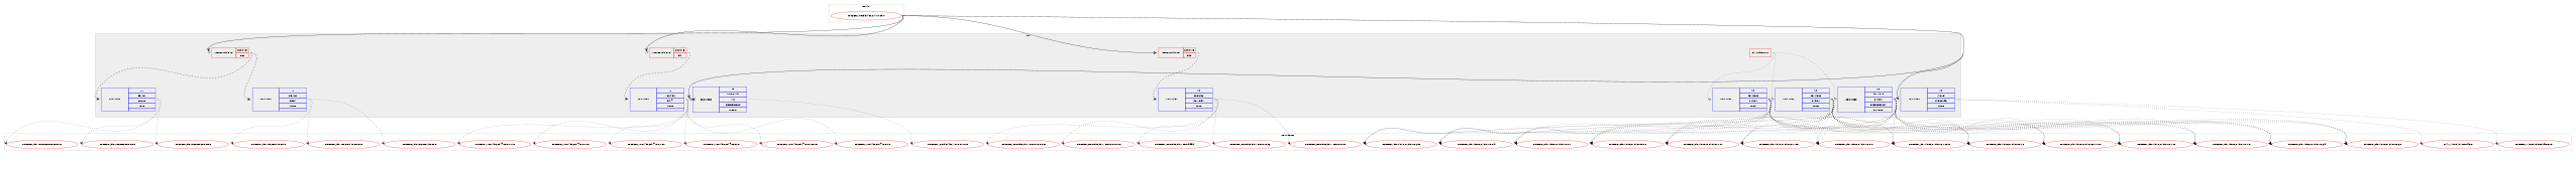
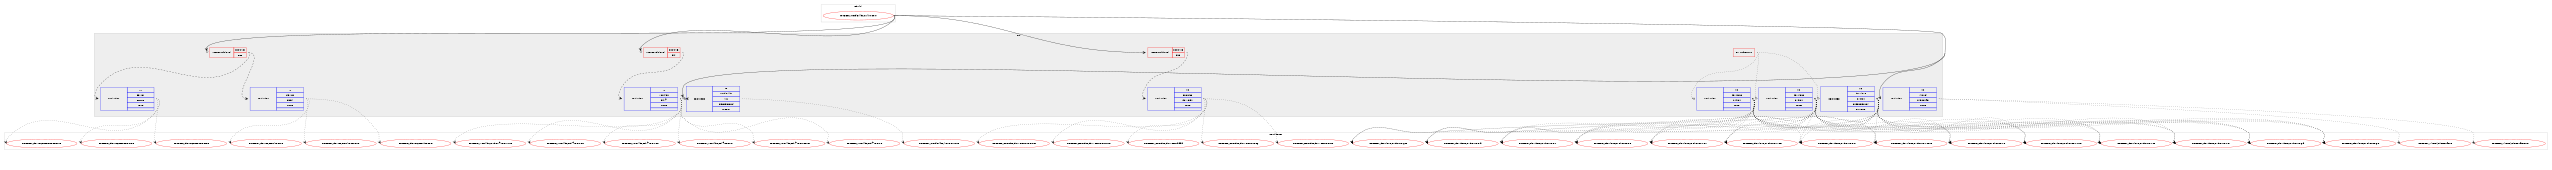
  digraph {
    compound=true
    concentrate=true
    fontname=Helvetica
    fontsize=10
    newrank=true
    rankdir=TB
    ranksep=1.5
    node [color=red fontname=Helvetica fontsize=10]
    edge [arrowhead=vee headport=w style=dotted tailport=e weight=100]
    n1 [label="portage://media-libs/suil-0.10.0" width=4]
    n2 [color=blue label=<<TABLE BORDER="0" CELLBORDER="1" CELLSPACING="0" CELLPADDING="4" WIDTH="220"><TR><TD ROWSPAN="6" CELLPADDING="30">pack_dep</TD></TR><TR><TD WIDTH="110">no</TD></TR><TR><TD>dev-lang</TD></TR><TR><TD>python</TD></TR><TR><TD>none</TD></TR><TR><TD></TD></TR></TABLE>> shape=none]
    n3 [color=blue label=<<TABLE BORDER="0" CELLBORDER="1" CELLSPACING="0" CELLPADDING="4" WIDTH="220"><TR><TD ROWSPAN="6" CELLPADDING="30">pack_dep</TD></TR><TR><TD WIDTH="110">no</TD></TR><TR><TD>dev-lang</TD></TR><TR><TD>python</TD></TR><TR><TD>none</TD></TR><TR><TD></TD></TR></TABLE>> shape=none]
    n4 [color=blue label=<<TABLE BORDER="0" CELLBORDER="1" CELLSPACING="0" CELLPADDING="4" WIDTH="220"><TR><TD ROWSPAN="6" CELLPADDING="30">pack_dep</TD></TR><TR><TD WIDTH="110">no</TD></TR><TR><TD>dev-lang</TD></TR><TR><TD>python</TD></TR><TR><TD>greaterequal</TD></TR><TR><TD>2.7.5-r2</TD></TR></TABLE>> shape=none]
    n5 [label=<<TABLE BORDER="0" CELLBORDER="1" CELLSPACING="0" CELLPADDING="4"><TR><TD CELLPADDING="10">any_of_group</TD></TR></TABLE>> shape=none]
    n6 [color=blue label=<<TABLE BORDER="0" CELLBORDER="1" CELLSPACING="0" CELLPADDING="4" WIDTH="220"><TR><TD ROWSPAN="6" CELLPADDING="30">pack_dep</TD></TR><TR><TD WIDTH="110">no</TD></TR><TR><TD>app-doc</TD></TR><TR><TD>doxygen</TD></TR><TR><TD>none</TD></TR><TR><TD></TD></TR></TABLE>> shape=none]
    n7 [label=<<TABLE BORDER="0" CELLBORDER="1" CELLSPACING="0" CELLPADDING="4"><TR><TD ROWSPAN="3" CELLPADDING="10">use_conditional</TD></TR><TR><TD>positive</TD></TR><TR><TD>doc</TD></TR></TABLE>> shape=none]
    n8 [color=blue label=<<TABLE BORDER="0" CELLBORDER="1" CELLSPACING="0" CELLPADDING="4" WIDTH="220"><TR><TD ROWSPAN="6" CELLPADDING="30">pack_dep</TD></TR><TR><TD WIDTH="110">no</TD></TR><TR><TD>virtual</TD></TR><TR><TD>pkgconfig</TD></TR><TR><TD>none</TD></TR><TR><TD></TD></TR></TABLE>> shape=none]
    n9 [color=blue label=<<TABLE BORDER="0" CELLBORDER="1" CELLSPACING="0" CELLPADDING="4" WIDTH="220"><TR><TD ROWSPAN="6" CELLPADDING="30">pack_dep</TD></TR><TR><TD WIDTH="110">no</TD></TR><TR><TD>x11-libs</TD></TR><TR><TD>gtk+</TD></TR><TR><TD>none</TD></TR><TR><TD></TD></TR></TABLE>> shape=none]
    n10 [label=<<TABLE BORDER="0" CELLBORDER="1" CELLSPACING="0" CELLPADDING="4"><TR><TD ROWSPAN="3" CELLPADDING="10">use_conditional</TD></TR><TR><TD>positive</TD></TR><TR><TD>gtk</TD></TR></TABLE>> shape=none]
    n11 [color=blue label=<<TABLE BORDER="0" CELLBORDER="1" CELLSPACING="0" CELLPADDING="4" WIDTH="220"><TR><TD ROWSPAN="6" CELLPADDING="30">pack_dep</TD></TR><TR><TD WIDTH="110">no</TD></TR><TR><TD>dev-qt</TD></TR><TR><TD>qtgui</TD></TR><TR><TD>none</TD></TR><TR><TD></TD></TR></TABLE>> shape=none]
    n12 [color=blue label=<<TABLE BORDER="0" CELLBORDER="1" CELLSPACING="0" CELLPADDING="4" WIDTH="220"><TR><TD ROWSPAN="6" CELLPADDING="30">pack_dep</TD></TR><TR><TD WIDTH="110">no</TD></TR><TR><TD>dev-qt</TD></TR><TR><TD>qtcore</TD></TR><TR><TD>none</TD></TR><TR><TD></TD></TR></TABLE>> shape=none]
    n13 [label=<<TABLE BORDER="0" CELLBORDER="1" CELLSPACING="0" CELLPADDING="4"><TR><TD ROWSPAN="3" CELLPADDING="10">use_conditional</TD></TR><TR><TD>positive</TD></TR><TR><TD>qt5</TD></TR></TABLE>> shape=none]
    n14 [color=blue label=<<TABLE BORDER="0" CELLBORDER="1" CELLSPACING="0" CELLPADDING="4" WIDTH="220"><TR><TD ROWSPAN="6" CELLPADDING="30">pack_dep</TD></TR><TR><TD WIDTH="110">no</TD></TR><TR><TD>media-libs</TD></TR><TR><TD>lv2</TD></TR><TR><TD>greaterequal</TD></TR><TR><TD>1.12.0</TD></TR></TABLE>> shape=none]
    n15 [label="portage://dev-lang/python-2.7.15" width=4]
    n16 [label="portage://dev-lang/python-2.7.17" width=4]
    n17 [label="portage://dev-lang/python-3.5.5" width=4]
    n18 [label="portage://dev-lang/python-3.5.7" width=4]
    n19 [label="portage://dev-lang/python-3.5.9" width=4]
    n20 [label="portage://dev-lang/python-3.6.5" width=4]
    n21 [label="portage://dev-lang/python-3.6.8" width=4]
    n22 [label="portage://dev-lang/python-3.6.9" width=4]
    n23 [label="portage://dev-lang/python-3.7.2" width=4]
    n24 [label="portage://dev-lang/python-3.7.3" width=4]
    n25 [label="portage://dev-lang/python-3.7.4-r1" width=4]
    n26 [label="portage://dev-lang/python-3.7.5" width=4]
    n27 [label="portage://dev-lang/python-3.7.5-r1" width=4]
    n28 [label="portage://dev-lang/python-3.8.0" width=4]
    n29 [label="portage://app-doc/doxygen-1.8.14-r1" width=4]
    n30 [label="portage://app-doc/doxygen-1.8.14-r2" width=4]
    n31 [label="portage://app-doc/doxygen-1.8.15" width=4]
    n32 [label="portage://app-doc/doxygen-1.8.16" width=4]
    n33 [label="portage://app-doc/doxygen-9999" width=4]
    n34 [label="portage://virtual/pkgconfig-0-r1" width=4]
-   n35 [label="suil://virtual/pkgconfig-1" width=4]
+   n35 [label="portage://virtual/pkgconfig-1" width=4]
    n36 [label="portage://x11-libs/gtk+-2.24.32-r1" width=4]
    n37 [label="portage://x11-libs/gtk+-3.24.1" width=4]
    n38 [label="portage://x11-libs/gtk+-3.24.10" width=4]
    n39 [label="portage://x11-libs/gtk+-3.24.11" width=4]
-   n40 [label="portage://x11-libs/gtk+-3.24.4-r1" width=4]
+   n40 [label="portage://x11-libs/python+-3.24.4-r1" width=4]
    n41 [label="portage://x11-libs/gtk+-3.24.8" width=4]
    n42 [label="portage://dev-qt/qtcore-5.12.3" width=4]
    n43 [label="portage://dev-qt/qtcore-5.12.5-r1" width=4]
    n44 [label="portage://dev-qt/qtcore-5.13.2" width=4]
    n45 [label="portage://dev-qt/qtgui-5.12.3-r1" width=4]
    n46 [label="portage://dev-qt/qtgui-5.12.5" width=4]
    n47 [label="portage://dev-qt/qtgui-5.13.2" width=4]
    n48 [label="portage://media-libs/lv2-1.14.0-r1" width=4]
    subgraph cluster_1 {
      color=gray
      label=<<i>ebuild</i>>
      rank=same
      n1
    }
    subgraph cluster_2 {
      color=gray
      label=<<i>dependencies</i>>
      subgraph cluster_3 {
        color=gray
        fillcolor="#eeeeee"
        label=<<i>compile</i>>
        style=filled
        subgraph sub_4 {
          color=gray
          fillcolor="#eeeeee"
          label=<<i>compile</i>>
          style=filled
          n5
          subgraph sub_5 {
            color=gray
            fillcolor="#eeeeee"
            label=<<i>compile</i>>
            style=filled
            n2
          }
          subgraph sub_6 {
            color=gray
            fillcolor="#eeeeee"
            label=<<i>compile</i>>
            style=filled
            n3
          }
          subgraph sub_7 {
            color=gray
            fillcolor="#eeeeee"
            label=<<i>compile</i>>
            style=filled
            n4
          }
        }
        subgraph sub_8 {
          color=gray
          fillcolor="#eeeeee"
          label=<<i>compile</i>>
          style=filled
          n7
          subgraph sub_9 {
            color=gray
            fillcolor="#eeeeee"
            label=<<i>compile</i>>
            style=filled
            n6
          }
        }
        subgraph sub_10 {
          color=gray
          fillcolor="#eeeeee"
          label=<<i>compile</i>>
          style=filled
          n8
        }
      }
      subgraph cluster_11 {
        color=gray
        fillcolor="#eeeeee"
        label=<<i>compile and run</i>>
        style=filled
        subgraph sub_12 {
          color=gray
          fillcolor="#eeeeee"
          label=<<i>compile and run</i>>
          style=filled
          n10
          subgraph sub_13 {
            color=gray
            fillcolor="#eeeeee"
            label=<<i>compile and run</i>>
            style=filled
            n9
          }
        }
        subgraph sub_14 {
          color=gray
          fillcolor="#eeeeee"
          label=<<i>compile and run</i>>
          style=filled
          n13
          subgraph sub_15 {
            color=gray
            fillcolor="#eeeeee"
            label=<<i>compile and run</i>>
            style=filled
            n11
          }
          subgraph sub_16 {
            color=gray
            fillcolor="#eeeeee"
            label=<<i>compile and run</i>>
            style=filled
            n12
          }
        }
        subgraph sub_17 {
          color=gray
          fillcolor="#eeeeee"
          label=<<i>compile and run</i>>
          style=filled
          n14
        }
      }
      subgraph cluster_18 {
        color=gray
        fillcolor="#eeeeee"
        label=<<i>run</i>>
        style=filled
      }
    }
    subgraph cluster_19 {
      color=gray
      label=<<i>candidates</i>>
      rank=same
      subgraph sub_20 {
        color=black
        label=<<i>candidates</i>>
        nodesep=1
        rank=same
        n15
        n16
        n17
        n18
        n19
        n20
        n21
        n22
        n23
        n24
        n25
        n26
        n27
        n28
      }
      subgraph sub_21 {
        color=black
        label=<<i>candidates</i>>
        nodesep=1
        rank=same
        n15
        n16
        n17
        n18
        n19
        n20
        n21
        n22
        n23
        n24
        n25
        n26
        n27
        n28
      }
      subgraph sub_22 {
        color=black
        label=<<i>candidates</i>>
        nodesep=1
        rank=same
        n15
        n16
        n17
        n18
        n19
        n20
        n21
        n22
        n23
        n24
        n25
        n26
        n27
        n28
      }
      subgraph sub_23 {
        color=black
        label=<<i>candidates</i>>
        nodesep=1
        rank=same
        n29
        n30
        n31
        n32
        n33
      }
      subgraph sub_24 {
        color=black
        label=<<i>candidates</i>>
        nodesep=1
        rank=same
        n34
        n35
      }
      subgraph sub_25 {
        color=black
        label=<<i>candidates</i>>
        nodesep=1
        rank=same
        n36
        n37
        n38
        n39
        n40
        n41
      }
      subgraph sub_26 {
        color=black
        label=<<i>candidates</i>>
        nodesep=1
        rank=same
        n42
        n43
        n44
      }
      subgraph sub_27 {
        color=black
        label=<<i>candidates</i>>
        nodesep=1
        rank=same
        n45
        n46
        n47
      }
      subgraph sub_28 {
        color=black
        label=<<i>candidates</i>>
        nodesep=1
        rank=same
        n48
      }
    }
    n1 -> n7 [style=solid weight=20]
    n1 -> n8 [style=solid weight=20]
    n1 -> n10 [arrowhead=odotvee style=solid weight=20]
    n1 -> n13 [arrowhead=odotvee style=solid weight=20]
    n1 -> n14 [arrowhead=odotvee style=solid weight=20]
    n2 -> n15
    n2 -> n16
    n2 -> n17
    n2 -> n18
    n2 -> n19
    n2 -> n20
    n2 -> n21
    n2 -> n22
    n2 -> n23
    n2 -> n24
    n2 -> n25
    n2 -> n26
    n2 -> n27
    n2 -> n28
    n3 -> n15
    n3 -> n16
    n3 -> n17
    n3 -> n18
    n3 -> n19
    n3 -> n20
    n3 -> n21
    n3 -> n22
    n3 -> n23
    n3 -> n24
    n3 -> n25
    n3 -> n26
    n3 -> n27
    n3 -> n28
    n4 -> n15
    n4 -> n16
    n4 -> n17
    n4 -> n18
    n4 -> n19
    n4 -> n20
    n4 -> n21
    n4 -> n22
    n4 -> n23
    n4 -> n24
    n4 -> n25
    n4 -> n26
    n4 -> n27
    n4 -> n28
    n5 -> n2 [arrowhead=oinv weight=20]
    n5 -> n3 [arrowhead=oinv weight=20]
    n5 -> n4 [arrowhead=oinv weight=20]
    n6 -> n29
    n6 -> n30
    n6 -> n31
    n6 -> n32
    n6 -> n33
    n7 -> n6 [style=dashed weight=20]
    n8 -> n34
    n8 -> n35
    n9 -> n36
    n9 -> n37
    n9 -> n38
    n9 -> n39
    n9 -> n40
    n9 -> n41
    n10 -> n9 [style=dashed weight=20]
    n11 -> n45
    n11 -> n46
    n11 -> n47
    n12 -> n42
    n12 -> n43
    n12 -> n44
    n13 -> n11 [style=dashed weight=20]
    n13 -> n12 [style=dashed weight=20]
    n14 -> n48
  }
